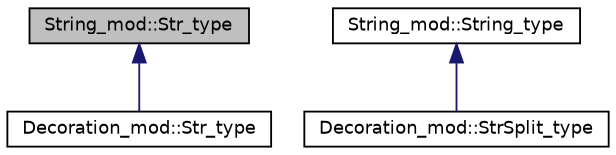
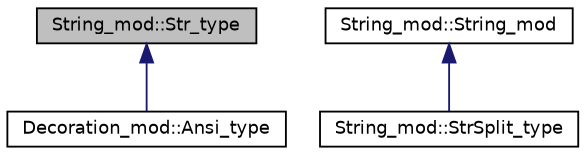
  digraph {
    node [color=black fillcolor=white fontname=Helvetica fontsize=10 shape=record style=filled]
    edge [color=midnightblue dir=back fontname=Helvetica fontsize=10 labelfontname=Helvetica labelfontsize=10 style=solid]
    n1 [fillcolor=grey75 fontcolor=black height=0.2 label="String_mod::Str_type" width=0.4]
-   n2 [height=0.2 label="Decoration_mod::Str_type" width=0.4]
-   n3 [height=0.2 label="String_mod::String_type" width=0.4]
-   n4 [height=0.2 label="Decoration_mod::StrSplit_type" width=0.4]
+   n2 [height=0.2 label="Decoration_mod::Ansi_type" width=0.4]
+   n3 [height=0.2 label="String_mod::String_mod" width=0.4]
+   n4 [height=0.2 label="String_mod::StrSplit_type" width=0.4]
    n1 -> n2
    n3 -> n4
  }
